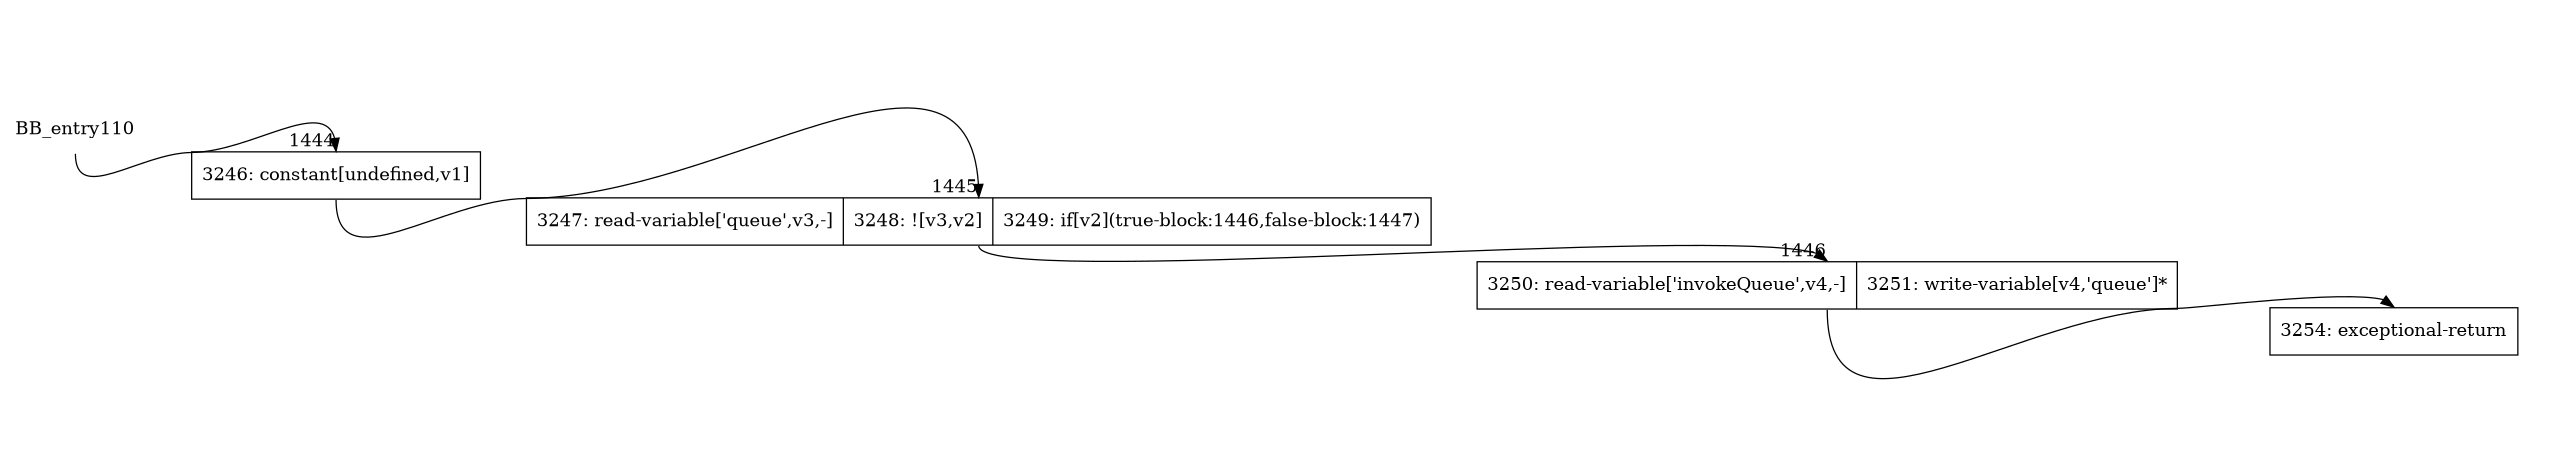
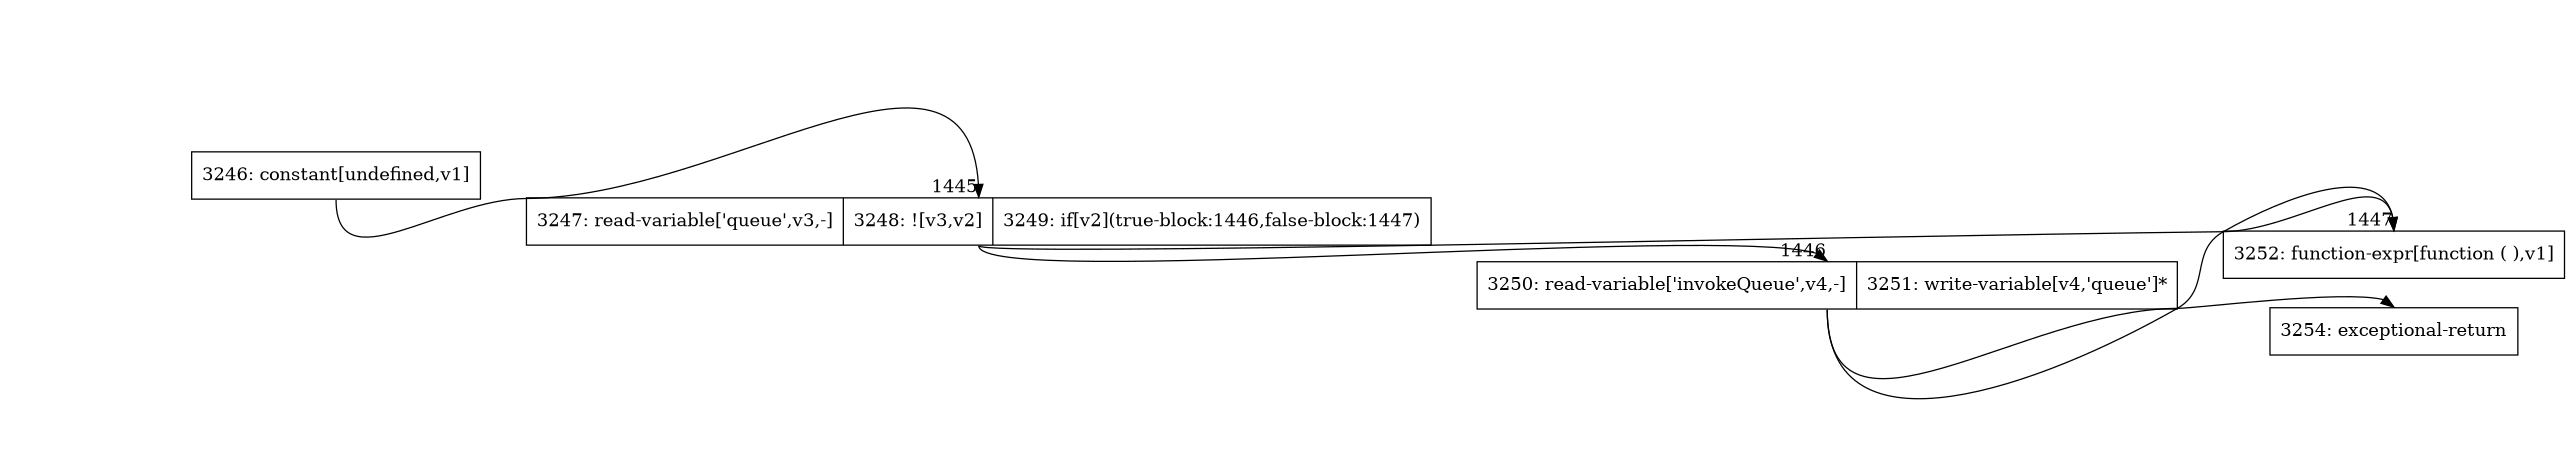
  digraph {
    rankdir=LR
    node [shape=record]
    edge [headport=n tailport=s]
-   BB_entry110 [shape=none]
    n2 [label="{3246: constant[undefined,v1]}"]
    n3 [label="{3247: read-variable['queue',v3,-]|3248: ![v3,v2]|3249: if[v2](true-block:1446,false-block:1447)}"]
    n4 [label="{3250: read-variable['invokeQueue',v4,-]|3251: write-variable[v4,'queue']*}"]
+   n5 [label="{3252: function-expr[function ( ),v1]}"]
    n6 [label="{3254: exceptional-return}"]
-   BB_entry110 -> n2 [headlabel="    1444"]
    n2 -> n3 [headlabel="      1445"]
    n3 -> n4 [headlabel="      1446"]
+   n3 -> n5 [headlabel="      1447"]
+   n4 -> n5
    n4 -> n6 [color=black]
  }
